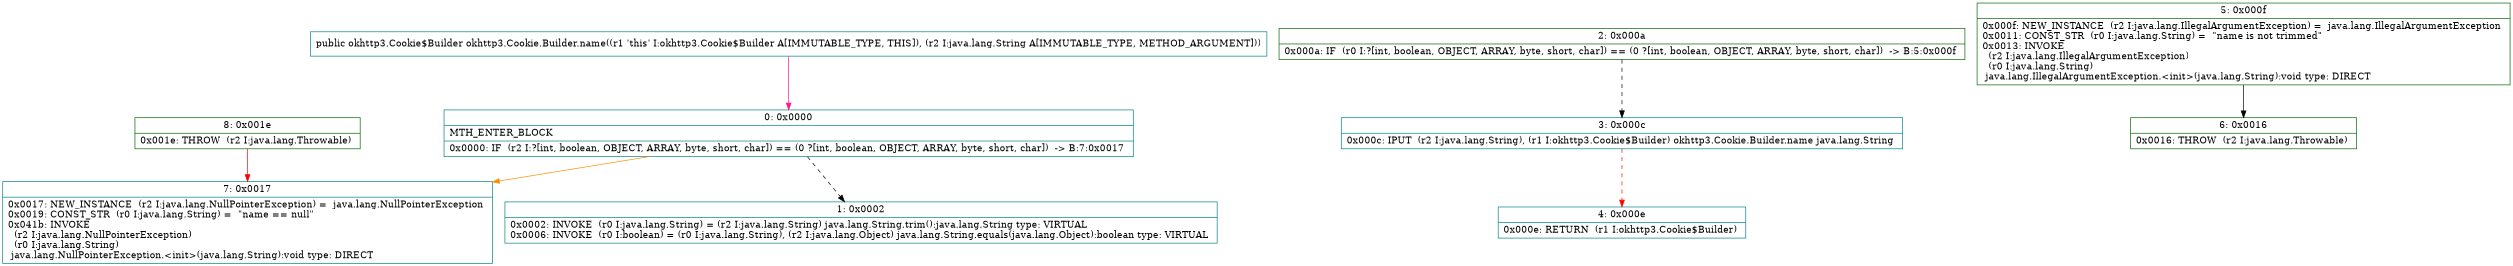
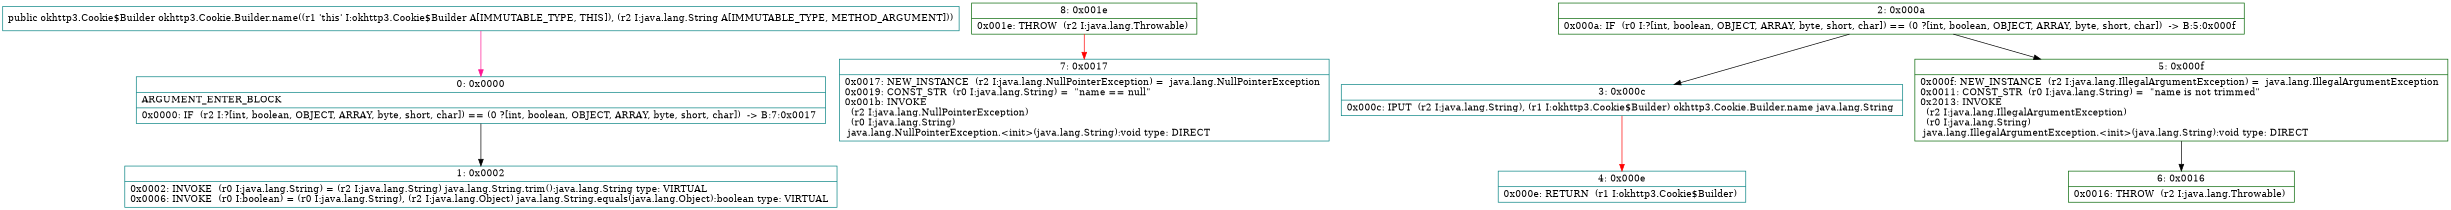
  digraph {
    node [color=teal shape=record]
    edge [color=black]
-   n1 [label="{0\:\ 0x0000|MTH_ENTER_BLOCK\l|0x0000: IF  (r2 I:?[int, boolean, OBJECT, ARRAY, byte, short, char]) == (0 ?[int, boolean, OBJECT, ARRAY, byte, short, char])  \-\> B:7:0x0017 \l}"]
+   n1 [label="{0\:\ 0x0000|ARGUMENT_ENTER_BLOCK\l|0x0000: IF  (r2 I:?[int, boolean, OBJECT, ARRAY, byte, short, char]) == (0 ?[int, boolean, OBJECT, ARRAY, byte, short, char])  \-\> B:7:0x0017 \l}"]
    n2 [label="{1\:\ 0x0002|0x0002: INVOKE  (r0 I:java.lang.String) = (r2 I:java.lang.String) java.lang.String.trim():java.lang.String type: VIRTUAL \l0x0006: INVOKE  (r0 I:boolean) = (r0 I:java.lang.String), (r2 I:java.lang.Object) java.lang.String.equals(java.lang.Object):boolean type: VIRTUAL \l}"]
-   n3 [label="{7\:\ 0x0017|0x0017: NEW_INSTANCE  (r2 I:java.lang.NullPointerException) =  java.lang.NullPointerException \l0x0019: CONST_STR  (r0 I:java.lang.String) =  \"name == null\" \l0x041b: INVOKE  \l  (r2 I:java.lang.NullPointerException)\l  (r0 I:java.lang.String)\l java.lang.NullPointerException.\<init\>(java.lang.String):void type: DIRECT \l}"]
+   n3 [label="{7\:\ 0x0017|0x0017: NEW_INSTANCE  (r2 I:java.lang.NullPointerException) =  java.lang.NullPointerException \l0x0019: CONST_STR  (r0 I:java.lang.String) =  \"name == null\" \l0x001b: INVOKE  \l  (r2 I:java.lang.NullPointerException)\l  (r0 I:java.lang.String)\l java.lang.NullPointerException.\<init\>(java.lang.String):void type: DIRECT \l}"]
    n4 [color=darkgreen label="{2\:\ 0x000a|0x000a: IF  (r0 I:?[int, boolean, OBJECT, ARRAY, byte, short, char]) == (0 ?[int, boolean, OBJECT, ARRAY, byte, short, char])  \-\> B:5:0x000f \l}"]
    n5 [label="{3\:\ 0x000c|0x000c: IPUT  (r2 I:java.lang.String), (r1 I:okhttp3.Cookie$Builder) okhttp3.Cookie.Builder.name java.lang.String \l}"]
-   n6 [color=darkgreen label="{5\:\ 0x000f|0x000f: NEW_INSTANCE  (r2 I:java.lang.IllegalArgumentException) =  java.lang.IllegalArgumentException \l0x0011: CONST_STR  (r0 I:java.lang.String) =  \"name is not trimmed\" \l0x0013: INVOKE  \l  (r2 I:java.lang.IllegalArgumentException)\l  (r0 I:java.lang.String)\l java.lang.IllegalArgumentException.\<init\>(java.lang.String):void type: DIRECT \l}"]
+   n6 [color=darkgreen label="{5\:\ 0x000f|0x000f: NEW_INSTANCE  (r2 I:java.lang.IllegalArgumentException) =  java.lang.IllegalArgumentException \l0x0011: CONST_STR  (r0 I:java.lang.String) =  \"name is not trimmed\" \l0x2013: INVOKE  \l  (r2 I:java.lang.IllegalArgumentException)\l  (r0 I:java.lang.String)\l java.lang.IllegalArgumentException.\<init\>(java.lang.String):void type: DIRECT \l}"]
    n7 [label="{4\:\ 0x000e|0x000e: RETURN  (r1 I:okhttp3.Cookie$Builder) \l}"]
    n8 [color=darkgreen label="{6\:\ 0x0016|0x0016: THROW  (r2 I:java.lang.Throwable) \l}"]
    n9 [color=darkgreen label="{8\:\ 0x001e|0x001e: THROW  (r2 I:java.lang.Throwable) \l}"]
    n10 [label="{public okhttp3.Cookie$Builder okhttp3.Cookie.Builder.name((r1 'this' I:okhttp3.Cookie$Builder A[IMMUTABLE_TYPE, THIS]), (r2 I:java.lang.String A[IMMUTABLE_TYPE, METHOD_ARGUMENT])) }"]
-   n1 -> n2 [style=dashed]
-   n1 -> n3 [color=darkorange]
-   n4 -> n5 [style=dashed]
-   n5 -> n7 [color=red style=dashed]
+   n1 -> n2 [style=solid]
+   n4 -> n5 [style=solid]
+   n4 -> n6
+   n5 -> n7 [color=red]
    n6 -> n8
    n9 -> n3 [color=red]
    n10 -> n1 [color=deeppink]
  }
